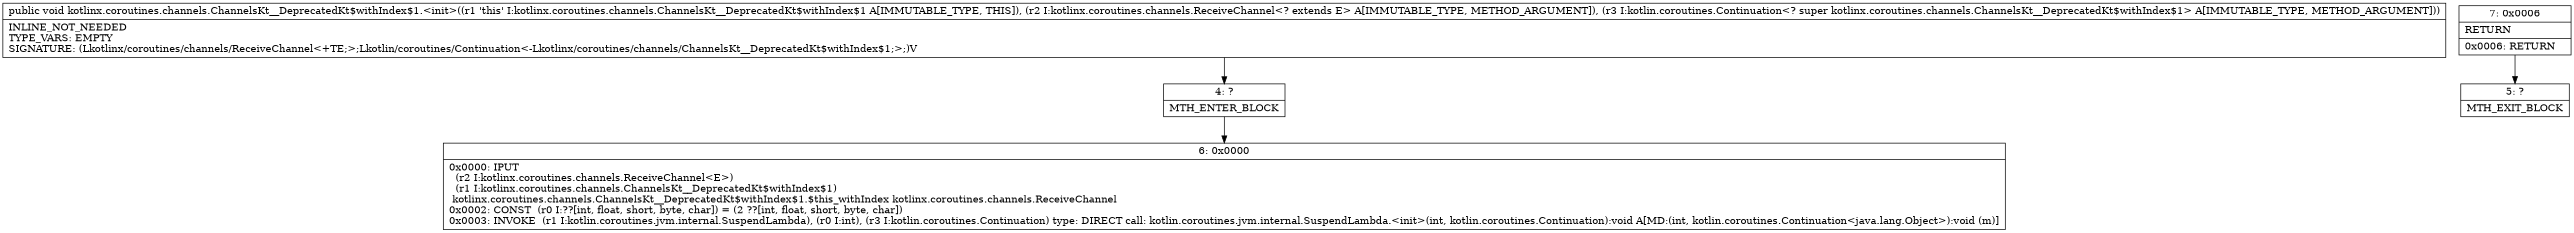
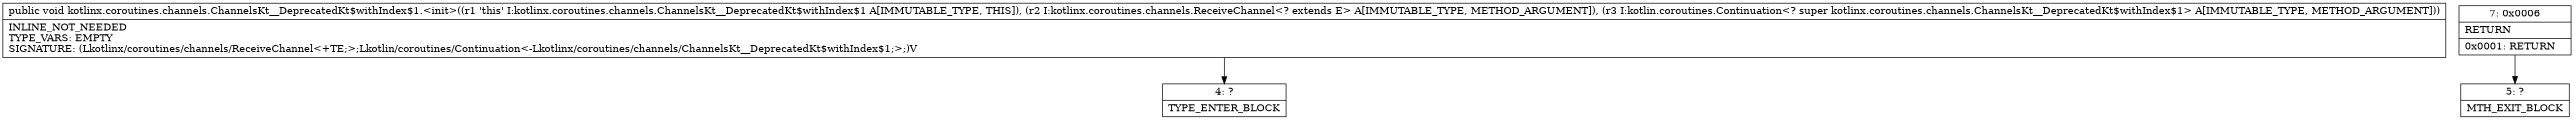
  digraph {
    node [shape=record]
-   n1 [label="{4\:\ ?|MTH_ENTER_BLOCK\l}"]
-   n2 [label="{6\:\ 0x0000|0x0000: IPUT  \l  (r2 I:kotlinx.coroutines.channels.ReceiveChannel\<E\>)\l  (r1 I:kotlinx.coroutines.channels.ChannelsKt__DeprecatedKt$withIndex$1)\l kotlinx.coroutines.channels.ChannelsKt__DeprecatedKt$withIndex$1.$this_withIndex kotlinx.coroutines.channels.ReceiveChannel \l0x0002: CONST  (r0 I:??[int, float, short, byte, char]) = (2 ??[int, float, short, byte, char]) \l0x0003: INVOKE  (r1 I:kotlin.coroutines.jvm.internal.SuspendLambda), (r0 I:int), (r3 I:kotlin.coroutines.Continuation) type: DIRECT call: kotlin.coroutines.jvm.internal.SuspendLambda.\<init\>(int, kotlin.coroutines.Continuation):void A[MD:(int, kotlin.coroutines.Continuation\<java.lang.Object\>):void (m)]\l}"]
-   n3 [label="{7\:\ 0x0006|RETURN\l|0x0006: RETURN   \l}"]
+   n1 [label="{4\:\ ?|TYPE_ENTER_BLOCK\l}"]
+   n3 [label="{7\:\ 0x0006|RETURN\l|0x0001: RETURN   \l}"]
    n4 [label="{5\:\ ?|MTH_EXIT_BLOCK\l}"]
    n5 [label="{public void kotlinx.coroutines.channels.ChannelsKt__DeprecatedKt$withIndex$1.\<init\>((r1 'this' I:kotlinx.coroutines.channels.ChannelsKt__DeprecatedKt$withIndex$1 A[IMMUTABLE_TYPE, THIS]), (r2 I:kotlinx.coroutines.channels.ReceiveChannel\<? extends E\> A[IMMUTABLE_TYPE, METHOD_ARGUMENT]), (r3 I:kotlin.coroutines.Continuation\<? super kotlinx.coroutines.channels.ChannelsKt__DeprecatedKt$withIndex$1\> A[IMMUTABLE_TYPE, METHOD_ARGUMENT]))  | INLINE_NOT_NEEDED\lTYPE_VARS: EMPTY\lSIGNATURE: (Lkotlinx\/coroutines\/channels\/ReceiveChannel\<+TE;\>;Lkotlin\/coroutines\/Continuation\<\-Lkotlinx\/coroutines\/channels\/ChannelsKt__DeprecatedKt$withIndex$1;\>;)V\l}"]
-   n1 -> n2
    n3 -> n4
    n5 -> n1
  }
